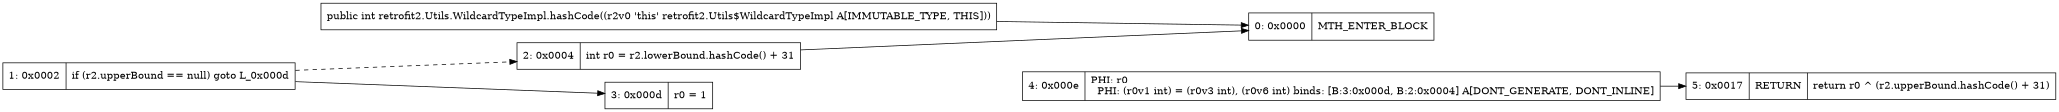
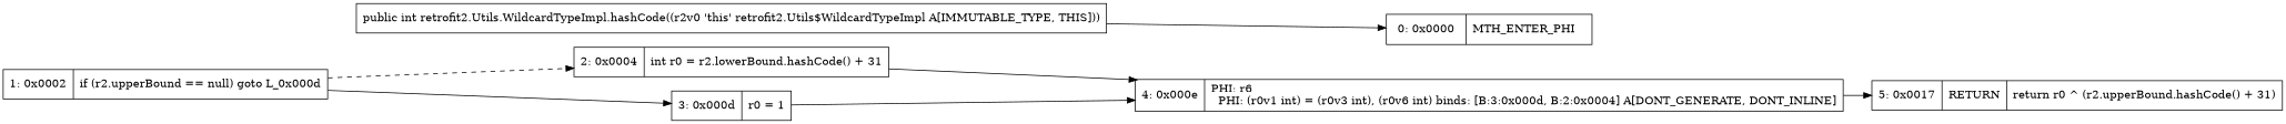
  digraph {
    rankdir=LR
    node [shape=record]
-   n1 [label="{0\:\ 0x0000|MTH_ENTER_BLOCK\l}"]
+   n1 [label="{0\:\ 0x0000|MTH_ENTER_PHI\l}"]
    n2 [label="{1\:\ 0x0002|if (r2.upperBound == null) goto L_0x000d\l}"]
    n3 [label="{2\:\ 0x0004|int r0 = r2.lowerBound.hashCode() + 31\l}"]
    n4 [label="{3\:\ 0x000d|r0 = 1\l}"]
-   n5 [label="{4\:\ 0x000e|PHI: r0 \l  PHI: (r0v1 int) = (r0v3 int), (r0v6 int) binds: [B:3:0x000d, B:2:0x0004] A[DONT_GENERATE, DONT_INLINE]\l}"]
+   n5 [label="{4\:\ 0x000e|PHI: r6 \l  PHI: (r0v1 int) = (r0v3 int), (r0v6 int) binds: [B:3:0x000d, B:2:0x0004] A[DONT_GENERATE, DONT_INLINE]\l}"]
    n6 [label="{5\:\ 0x0017|RETURN\l|return r0 ^ (r2.upperBound.hashCode() + 31)\l}"]
    n7 [label="{public int retrofit2.Utils.WildcardTypeImpl.hashCode((r2v0 'this' retrofit2.Utils$WildcardTypeImpl A[IMMUTABLE_TYPE, THIS])) }"]
    n2 -> n3 [style=dashed]
    n2 -> n4
-   n3 -> n1
+   n3 -> n5
+   n4 -> n5
    n5 -> n6
    n7 -> n1
  }
